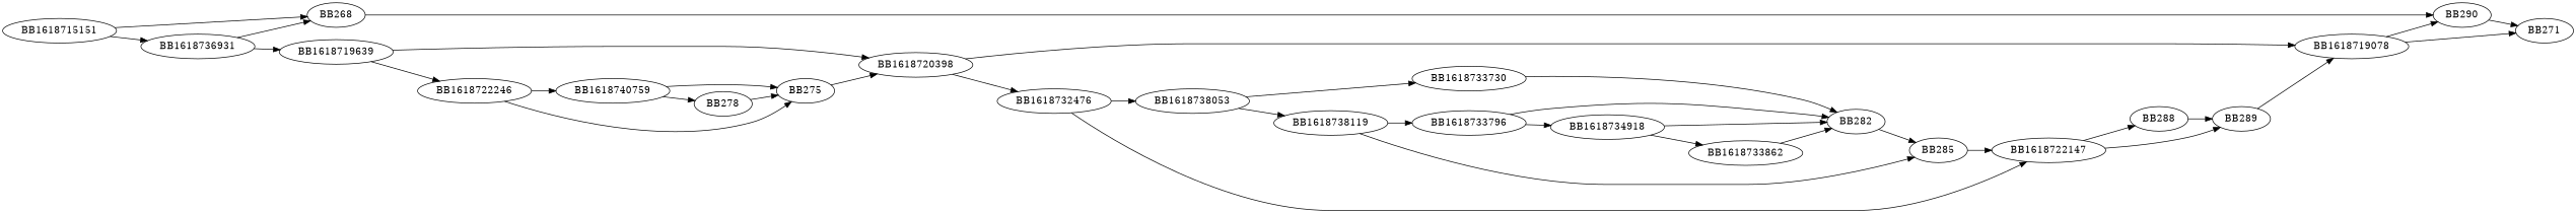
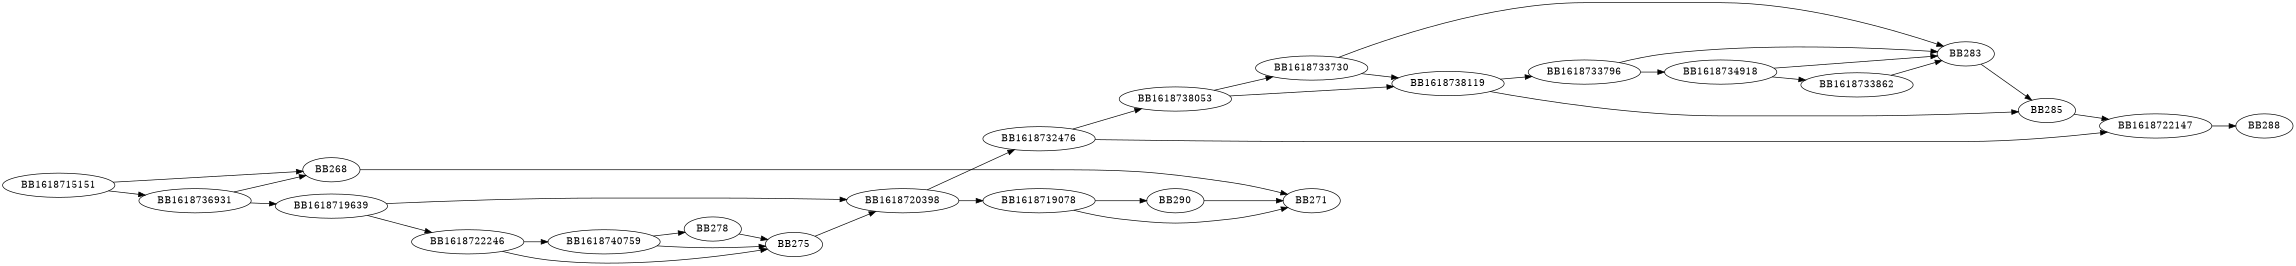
  digraph {
    rankdir=LR
    BB1618715151
    BB268
    BB1618736931
    BB271
    BB1618719639
    BB1618720398
    BB1618722246
    BB1618719078
    BB1618732476
    BB1618740759
    BB275
    BB290
    BB1618738053
    BB1618722147
    n15 [label=BB278]
    BB1618733730
    BB1618738119
    BB288
-   BB289
-   BB283 [label=BB282]
+   BB283
    BB1618733796
    BB285
    BB1618734918
    BB1618733862
    BB1618715151 -> BB268
    BB1618715151 -> BB1618736931
-   BB268 -> BB290
+   BB268 -> BB271
    BB1618736931 -> BB268
    BB1618736931 -> BB1618719639
    BB1618719639 -> BB1618720398
    BB1618719639 -> BB1618722246
    BB1618720398 -> BB1618719078
    BB1618720398 -> BB1618732476
    BB1618722246 -> BB1618740759
    BB1618722246 -> BB275
    BB1618719078 -> BB271
    BB1618719078 -> BB290
    BB1618732476 -> BB1618738053
    BB1618732476 -> BB1618722147
    BB1618740759 -> BB275
    BB1618740759 -> n15
    BB275 -> BB1618720398
    BB290 -> BB271
    BB1618738053 -> BB1618733730
    BB1618738053 -> BB1618738119
    BB1618722147 -> BB288
-   BB1618722147 -> BB289
    n15 -> BB275
+   BB1618733730 -> BB1618738119
    BB1618733730 -> BB283
    BB1618738119 -> BB1618733796
    BB1618738119 -> BB285
-   BB288 -> BB289
-   BB289 -> BB1618719078
    BB283 -> BB285
    BB1618733796 -> BB283
    BB1618733796 -> BB1618734918
    BB285 -> BB1618722147
    BB1618734918 -> BB283
    BB1618734918 -> BB1618733862
    BB1618733862 -> BB283
  }
